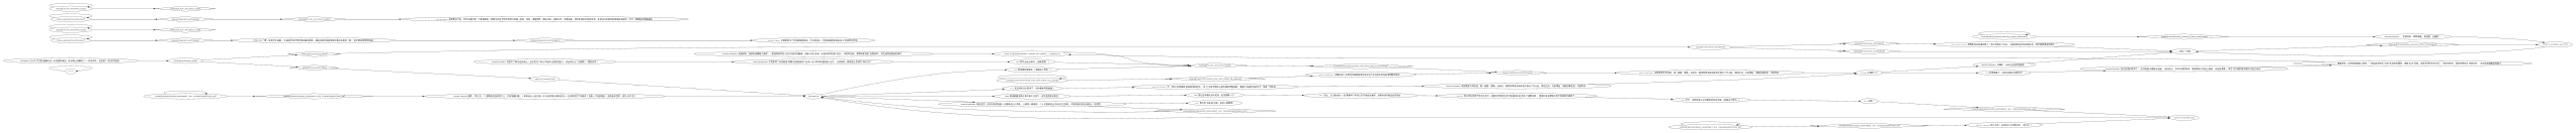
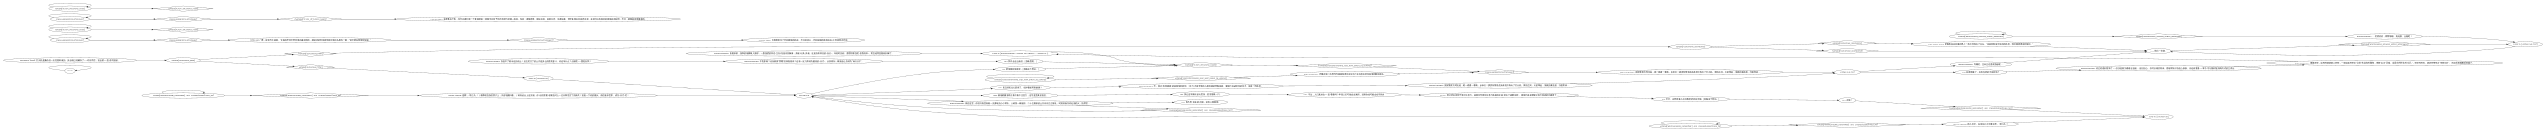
  digraph {
    fontname="Comic Neue"
    rankdir=LR
    node [fontname="Comic Neue"]
    edge [fontname="Comic Neue"]
    n1 [label=START]
    n2 [label="Electrochemistry: 随着浓郁，温和的烟雾吸入肺部，一股温柔的怀念*立刻*充溢你的脑海，身躯*以及*灵魂。这是你所怀念的*自己*，年轻时的你。霹雳特警强尼*强势回归*。而且他简直酷炫到爆了。"]
    n3 [label="Jump to: [Electrochemistry: \"Already you regret it -- looking at...\"]"]
    n4 [label="You: 不行。在即将吸入之际毅然扔掉这支烟。[忽略这个想法。]"]
    n5 [label="You: 点烟！"]
    n6 [label="!(Variable[\"whirling.necktie_personified\"]  and  CheckEquipped(\"neck_tie\"))" shape=diamond]
    n7 [label="Variable[\"whirling.sense_smoking_volition_withdrawal\"]"]
    n8 [label="Variable[\"whirling.sense_smoking_volition_withdrawal\"]" shape=diamond]
    n9 [label="Electrochemistry: ……唠唠叨叨，啰啰嗦嗦。真无聊。点烟吧！"]
    n10 [label="Jump to: [Untitled hub (02)]"]
    n11 [label="!(Variable[\"whirling.sense_smoking_volition_withdrawal\"])" shape=diamond]
    n12 [label="You: 抽出一支烟。"]
    n13 [label="Electrochemistry: 你选中了最出色的战士！这位尼古丁的士兵是多么的肥美多汁。你还等什么？点烟吧——重返自我！"]
    n14 [label="Electrochemistry: 不良影响？比如获得“荣耀”的风险很高？还有一定几率成为酷炫的*天才*。众所周知，吸烟会让你成为“知识分子”。"]
    n15 [label="You: 我不会这么做的。[忽略思维。]"]
    n16 [label="Logic: 不过，人们真的会*一直*看着吗？毕竟人们可能会去厕所，或者你也可能会在不同的……"]
    n17 [label="Volition: 那之所以有助于集中注意力，是因为导致你注意力涣散的正是*尼古丁戒断症状*。吸烟只是在缓解它自己造成的问题罢了……"]
    n18 [label="CheckHeldRightGroup(\"smokes\")"]
    n19 [label="CheckHeldRightGroup(\"smokes\")" shape=diamond]
    n20 [label="Frittte clerk: “嘿，这里不许抽烟。”女孩的声音不带丝毫兴趣或热情。她讲话的时候甚至都没有抬头看你一眼：“请不要在弗莱特胡闹。”"]
    n21 [label="!(CheckHeldRightGroup(\"smokes\"))" shape=diamond]
    n22 [label="Tutorial Agent: 你刚刚错过了开始吸烟的机会。不过别担心，开始抽烟的选项会在3小时候再次开启。"]
    n23 [label="Electrochemistry: 闭嘴吧。生米正在煮成熟饭呢……"]
    n24 [label="You: 如果我吸了，会有怎样的不良影响？"]
    n25 [label="Electrochemistry: 你已经感到后悔了——仅仅是因为看着这包烟……但别担心。你可以稍后再来。香烟军队对你忠心耿耿。你还有整整*一辈子*可以随时返回阅兵式的主席台。"]
    n26 [label="Electrochemistry: 随着浓郁，温和的烟雾吸入肺部，一股温柔的怀念*立刻*充溢你的脑海，身躯*以及*灵魂。这是你所怀念的*自己*，年轻时的你。霹雳特警强尼*强势回归*。而且他简直酷炫到爆了。"]
    n27 [label="You: 快让这坏家伙欲火焚身，然后猛吸一口。"]
    n28 [label="Variable[\"character.smoking_logic_wont_always_be_looking\"]"]
    n29 [label="Variable[\"character.smoking_logic_wont_always_be_looking\"]" shape=diamond]
    n30 [label="Electrochemistry: 闭嘴点烟！你想浑浑噩噩地度过余生吗？这玩意会给你急需的酷炫派头。"]
    n31 [label="!(CheckHeldRightGroup(\"smokes\"))" shape=diamond]
    n32 [label="!(Variable[\"character.smoking_logic_wont_always_be_looking\"])" shape=diamond]
    n33 [label="Electrochemistry: 摇滚警察大驾光临，瞧一瞧看一看呐，乡亲们！霹雳特警强尼从裤兜中掏出了打火机。弹指之间，火苗窜起，顶级的满足感。扑面而来……"]
    n34 [label="!(Variable[\"tc.turn_off_tutorial_node\"])" shape=diamond]
    n35 [label="Electrochemistry: 就在这里，你的口袋里装着一支勇敢的小小军队。人称第一吸烟排。二十位勇敢的士兵向你立正敬礼，时刻准备为你赴汤蹈火，指挥官……"]
    n36 [label="!(Variable[\"whirling.necktie_personified\"]  and  CheckEquipped(\"neck_tie\"))" shape=diamond]
    n37 [label="You: 我不想*现在就*点烟，还有人看着呢。"]
    n38 [label=SMOKEHUB]
    n39 [label="Jump to: [SMOKEHUB]"]
    n40 [label="Variable[\"tc.turn_off_tutorial_node\"]"]
    n41 [label="Variable[\"tc.turn_off_tutorial_node\"]" shape=diamond]
    n42 [label="!(Variable[\"tc.turn_off_tutorial_node\"])" shape=diamond]
    n43 [label="Tutorial Agent: 在屏幕右下角，你可以看到有一个香烟按钮！香烟可以给予你所有智力技能+1加成，包括：逻辑思维、能说会道、标新立异、见微知著、博学多闻以及故弄玄虚。在进行白色检定前吸烟会很好用。不过，吸烟是有害健康的。"]
    n44 [label="Electrochemistry: 摇滚警察大驾光临，瞧一瞧看一看呐，乡亲们！霹雳特警强尼从裤兜中掏出了打火机。弹指之间，火苗窜起，顶级的满足感。扑面而来……"]
-   n45 [label="Untitled 点烟吧 (02)"]
+   n45 [label="Untitled hub (02)"]
    n46 [label="Variable[\"whirling.necktie_personified\"]  and  CheckEquipped(\"neck_tie\")"]
    n47 [label="Variable[\"whirling.necktie_personified\"]  and  CheckEquipped(\"neck_tie\")" shape=diamond]
    n48 [label="Horrific Necktie: 踏入光芒，在净化之火中重生吧，*哥们儿*！"]
    n49 [label="CheckHeldRightGroup(\"smokes\")"]
    n50 [label="CheckHeldRightGroup(\"smokes\")" shape=diamond]
    n51 [label="Jump to: [SMOKEHUB]"]
    n52 [label="Logic: 吸烟稍微有助于集中集中注意力，这可是货真价实的。"]
    n53 [label="You: 我已经犯过心脏病了。也许吸烟有害健康？"]
    n54 [label="You: 把烟塞回烟盒里。[忽略这个想法。]"]
    n55 [label="Variable[\"tc.turn_off_tutorial_node\"]"]
    n56 [label="Variable[\"tc.turn_off_tutorial_node\"]" shape=diamond]
    n57 [label="Variable[\"whirling.necktie_personified\"]  and  CheckEquipped(\"neck_tie\")"]
    n58 [label="Variable[\"whirling.necktie_personified\"]  and  CheckEquipped(\"neck_tie\")" shape=diamond]
    n59 [label="Horrific Necktie: 是啊，*哥们儿*！（领带绕在你的脖子上，兴奋地颤抖着。）请务必点上这支烟。你*迫切需要*在嘴边叼上一位天降尼古丁的神兵！安抚一下你的瘾头。前往极乐世界。成为*天才*吧！"]
    n60 [label="Perception (Sight): 打火机是廉价的一次性塑料做的。安全锁已经解除了——对你而言，安全锁*一直*形同虚设。"]
    n61 [label="Variable[\"auto.smoke_fritte\"]"]
    n62 [label="Variable[\"auto.smoke_fritte\"]" shape=diamond]
    n63 [label="!(Variable[\"auto.smoke_fritte\"])" shape=diamond]
    n64 [label="Idiot Doom Spiral: 穿着恶臭运动服的男人一本正经地点了点头。“这是冒险途中应得的休息。我们都需要这种放松。”"]
    n65 [label="Variable[\"auto.smoke_doomspiral\"]"]
    n66 [label="Variable[\"auto.smoke_doomspiral\"]" shape=diamond]
    n67 [label="!(Variable[\"auto.smoke_doomspiral\"])" shape=diamond]
    n68 [label="Electrochemistry: 不，真正*有害健康*的是烦恼和担忧。*压力*才是导致你心脏停跳的罪魁祸首。吸烟只会减轻你的压力。这是一剂良药。"]
    n1 -> n1
    n2 -> n3
    n3 -> n34
    n4 -> n5
    n5 -> n6
    n6 -> n39
    n7 -> n7
    n7 -> n8
    n8 -> n9
    n9 -> n10
    n10 -> n12
    n11 -> n10
    n12 -> n11
    n13 -> n14
    n14 -> n15
    n15 -> n34
    n16 -> n17
    n17 -> n4
    n18 -> n18
    n18 -> n19
    n19 -> n20
    n20 -> n21
    n21 -> n22
    n23 -> n12
    n24 -> n25
    n25 -> n26
    n26 -> n3
    n27 -> n16
    n28 -> n28
    n28 -> n29
    n29 -> n30
    n30 -> n31
    n31 -> n33
    n32 -> n31
    n33 -> n45
    n34 -> n32
    n35 -> n36
    n35 -> n37
    n36 -> n38
    n38 -> n35
    n38 -> n52
    n38 -> n53
    n38 -> n54
    n39 -> n38
    n40 -> n40
    n40 -> n41
    n42 -> n43
    n44 -> n45
    n45 -> n23
    n45 -> n24
    n46 -> n46
    n46 -> n47
    n47 -> n48
    n48 -> n39
    n49 -> n49
    n49 -> n50
    n50 -> n42
    n51 -> n38
    n52 -> n27
    n53 -> n68
    n54 -> n34
    n55 -> n55
    n55 -> n56
    n57 -> n57
    n57 -> n58
    n58 -> n59
    n59 -> n38
    n60 -> n61
    n61 -> n62
    n61 -> n63
    n62 -> n51
    n63 -> n65
    n64 -> n12
    n65 -> n66
    n65 -> n67
    n66 -> n64
    n67 -> n12
    n68 -> n44
  }
